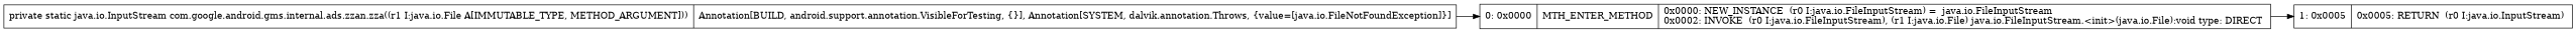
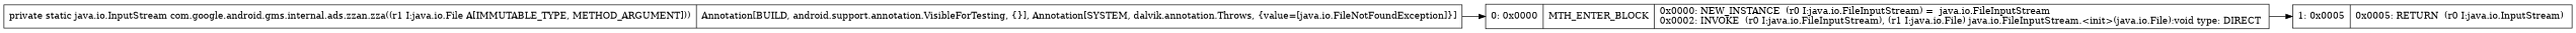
  digraph {
    rankdir=LR
    node [shape=record]
-   n1 [label="{0\:\ 0x0000|MTH_ENTER_METHOD\l|0x0000: NEW_INSTANCE  (r0 I:java.io.FileInputStream) =  java.io.FileInputStream \l0x0002: INVOKE  (r0 I:java.io.FileInputStream), (r1 I:java.io.File) java.io.FileInputStream.\<init\>(java.io.File):void type: DIRECT \l}"]
+   n1 [label="{0\:\ 0x0000|MTH_ENTER_BLOCK\l|0x0000: NEW_INSTANCE  (r0 I:java.io.FileInputStream) =  java.io.FileInputStream \l0x0002: INVOKE  (r0 I:java.io.FileInputStream), (r1 I:java.io.File) java.io.FileInputStream.\<init\>(java.io.File):void type: DIRECT \l}"]
    n2 [label="{1\:\ 0x0005|0x0005: RETURN  (r0 I:java.io.InputStream) \l}"]
    n3 [label="{private static java.io.InputStream com.google.android.gms.internal.ads.zzan.zza((r1 I:java.io.File A[IMMUTABLE_TYPE, METHOD_ARGUMENT]))  | Annotation[BUILD, android.support.annotation.VisibleForTesting, \{\}], Annotation[SYSTEM, dalvik.annotation.Throws, \{value=[java.io.FileNotFoundException]\}]\l}"]
    n1 -> n2
    n3 -> n1
  }
